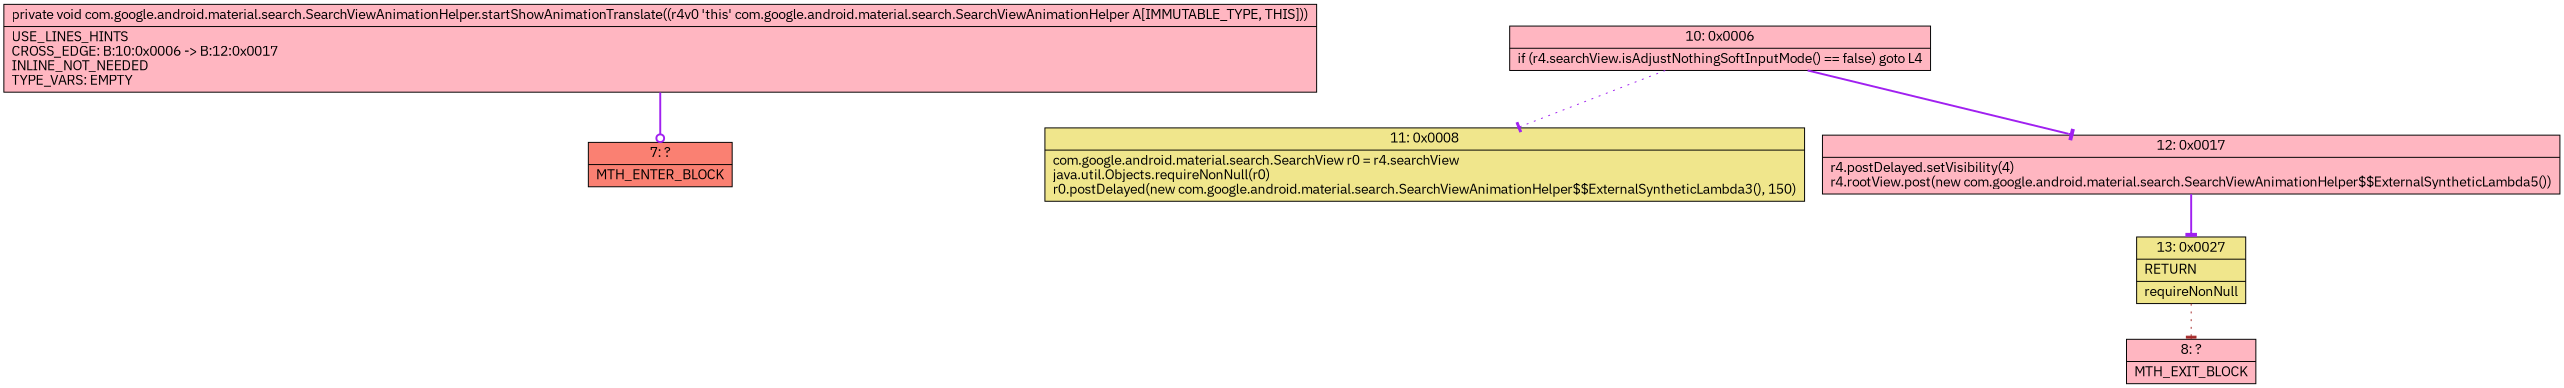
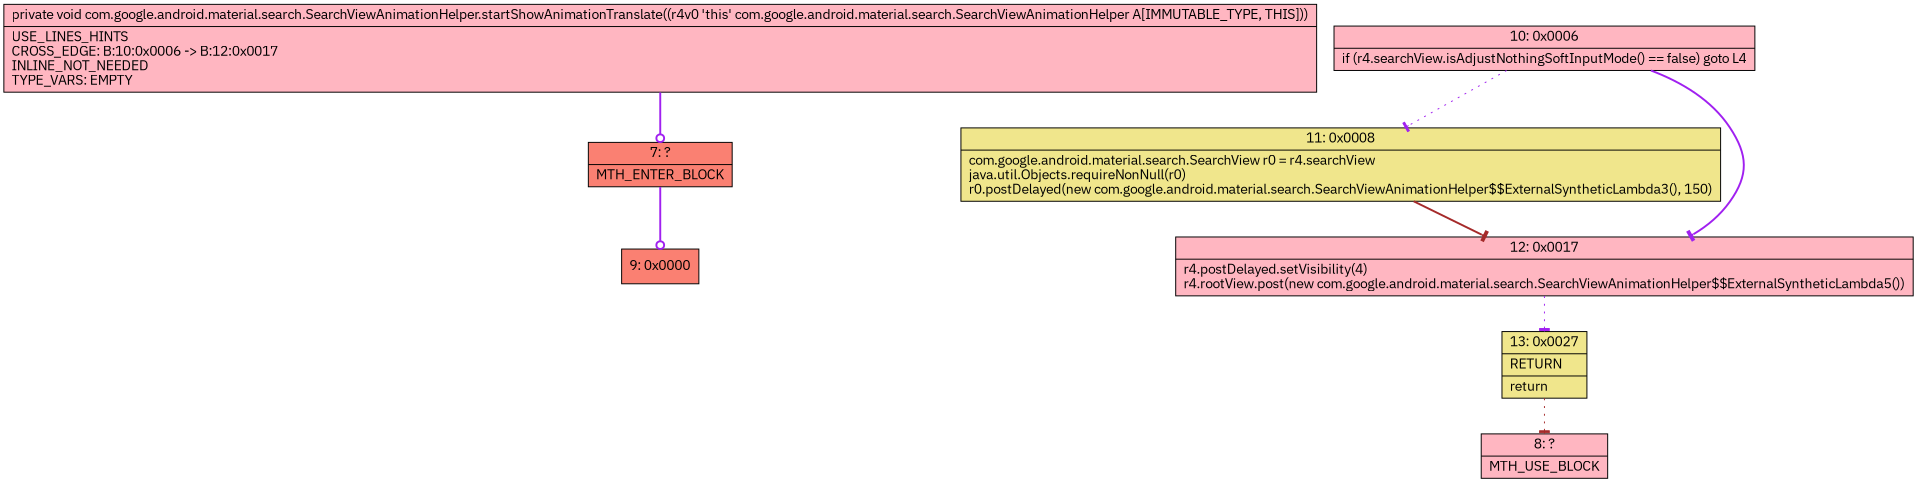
  digraph {
    fontname="IBM Plex Sans"
    node [fillcolor=lightpink fontname="IBM Plex Sans" shape=record style=filled]
    edge [arrowhead=tee color=purple fontname="IBM Plex Sans" style=bold]
    n1 [fillcolor=salmon label="{7\:\ ?|MTH_ENTER_BLOCK\l}"]
+   n2 [fillcolor=salmon label="{9\:\ 0x0000}"]
    n3 [label="{10\:\ 0x0006|if (r4.searchView.isAdjustNothingSoftInputMode() == false) goto L4\l}"]
    n4 [fillcolor=khaki label="{11\:\ 0x0008|com.google.android.material.search.SearchView r0 = r4.searchView\ljava.util.Objects.requireNonNull(r0)\lr0.postDelayed(new com.google.android.material.search.SearchViewAnimationHelper$$ExternalSyntheticLambda3(), 150)\l}"]
    n5 [label="{12\:\ 0x0017|r4.postDelayed.setVisibility(4)\lr4.rootView.post(new com.google.android.material.search.SearchViewAnimationHelper$$ExternalSyntheticLambda5())\l}"]
-   n6 [fillcolor=khaki label="{13\:\ 0x0027|RETURN\l|requireNonNull\l}"]
-   n7 [label="{8\:\ ?|MTH_EXIT_BLOCK\l}"]
+   n6 [fillcolor=khaki label="{13\:\ 0x0027|RETURN\l|return\l}"]
+   n7 [label="{8\:\ ?|MTH_USE_BLOCK\l}"]
    n8 [label="{private void com.google.android.material.search.SearchViewAnimationHelper.startShowAnimationTranslate((r4v0 'this' com.google.android.material.search.SearchViewAnimationHelper A[IMMUTABLE_TYPE, THIS]))  | USE_LINES_HINTS\lCROSS_EDGE: B:10:0x0006 \-\> B:12:0x0017\lINLINE_NOT_NEEDED\lTYPE_VARS: EMPTY\l}"]
+   n1 -> n2 [arrowhead=odot]
    n3 -> n4 [style=dotted]
    n3 -> n5
-   n5 -> n6
+   n4 -> n5 [color=brown]
+   n5 -> n6 [style=dotted]
    n6 -> n7 [color=brown style=dotted]
    n8 -> n1 [arrowhead=odot]
  }
